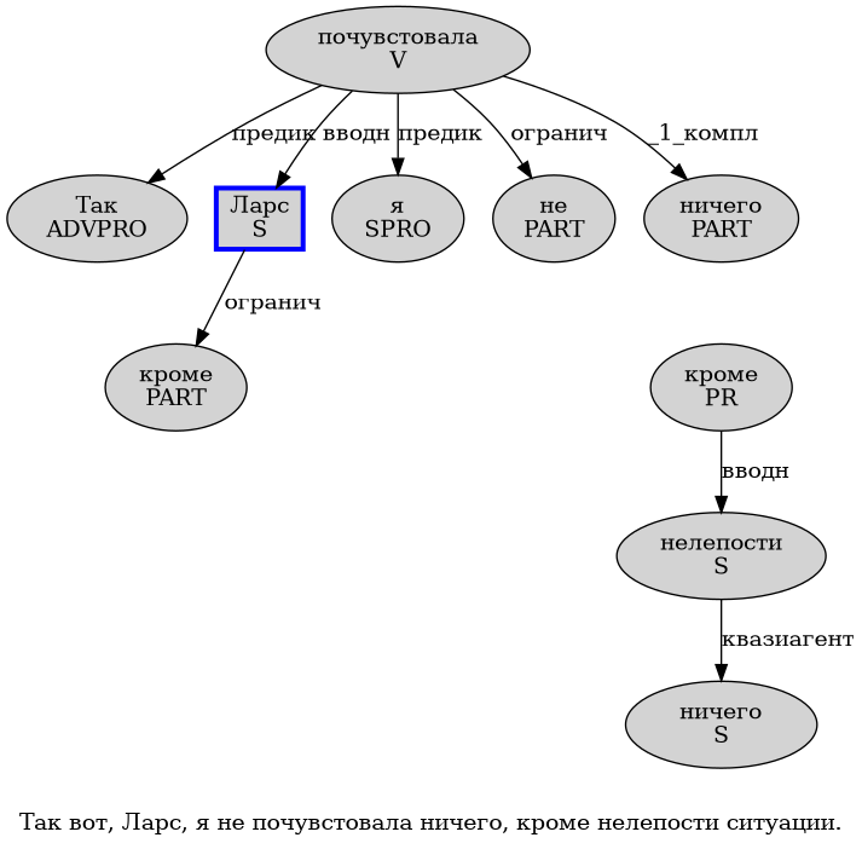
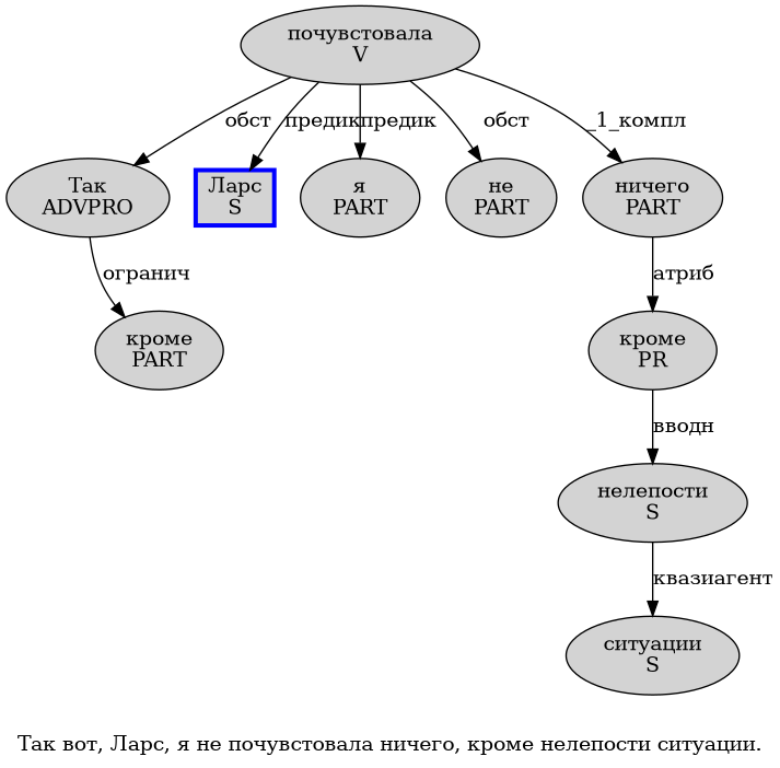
  digraph {
    label="Так вот, Ларс, я не почувстовала ничего, кроме нелепости ситуации."
    node [fillcolor=lightgray penwidth=1 shape=ellipse style=filled]
    n1 [label="Так\nADVPRO"]
    n2 [label="кроме\nPART"]
    n3 [color=blue label="Ларс\nS" penwidth=3 shape=box]
-   n4 [label="я\nSPRO"]
+   n4 [label="я\nPART"]
    n5 [label="не\nPART"]
    n6 [label="почувстовала\nV"]
    n7 [label="ничего\nPART"]
    n8 [label="кроме\nPR"]
    n9 [label="нелепости\nS"]
-   n10 [label="ничего\nS"]
-   n3 -> n2 [label="огранич"]
-   n6 -> n1 [label="предик"]
-   n6 -> n3 [label="вводн"]
+   n10 [label="ситуации\nS"]
+   n1 -> n2 [label="огранич"]
+   n6 -> n1 [label="обст"]
+   n6 -> n3 [label="предик"]
    n6 -> n4 [label="предик"]
-   n6 -> n5 [label="огранич"]
+   n6 -> n5 [label="обст"]
    n6 -> n7 [label="_1_компл"]
+   n7 -> n8 [label="атриб"]
    n8 -> n9 [label="вводн"]
    n9 -> n10 [label="квазиагент"]
  }
